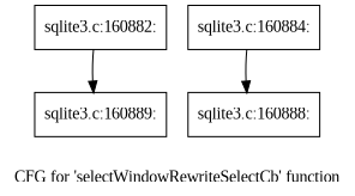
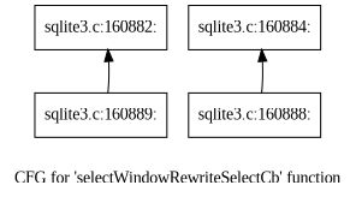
  digraph {
    fontname="Liberation Serif"
    label="CFG for 'selectWindowRewriteSelectCb' function"
    node [fontname="Liberation Serif" shape=record]
    edge [fontname="Liberation Serif"]
    n1 [label="{sqlite3.c:160882:}"]
    n2 [label="{sqlite3.c:160889:}"]
    n3 [label="{sqlite3.c:160884:}"]
    n4 [label="{sqlite3.c:160888:}"]
-   n1 -> n2
-   n3 -> n4
+   n2 -> n1
+   n4 -> n3
  }
